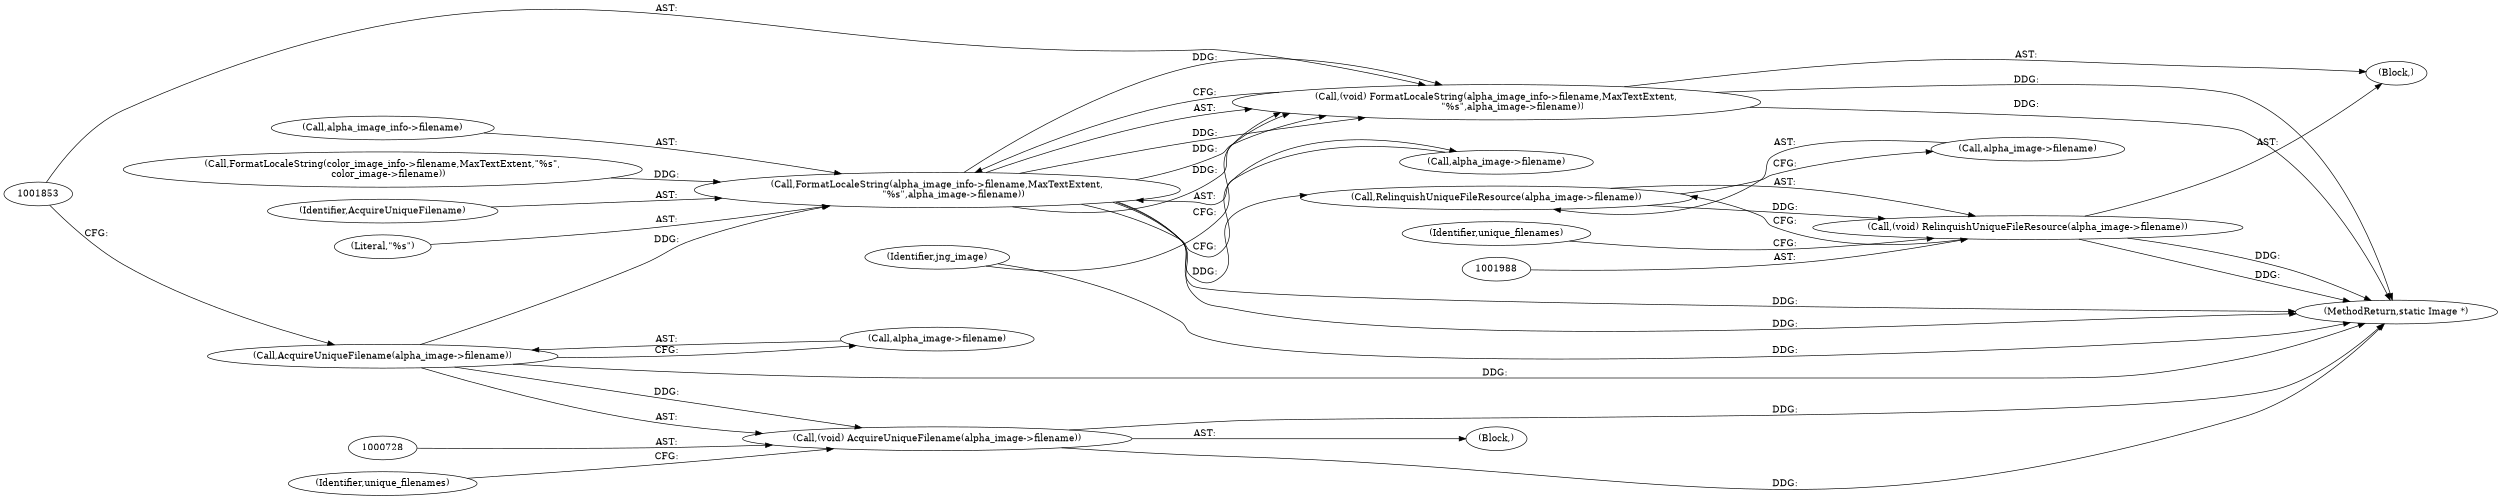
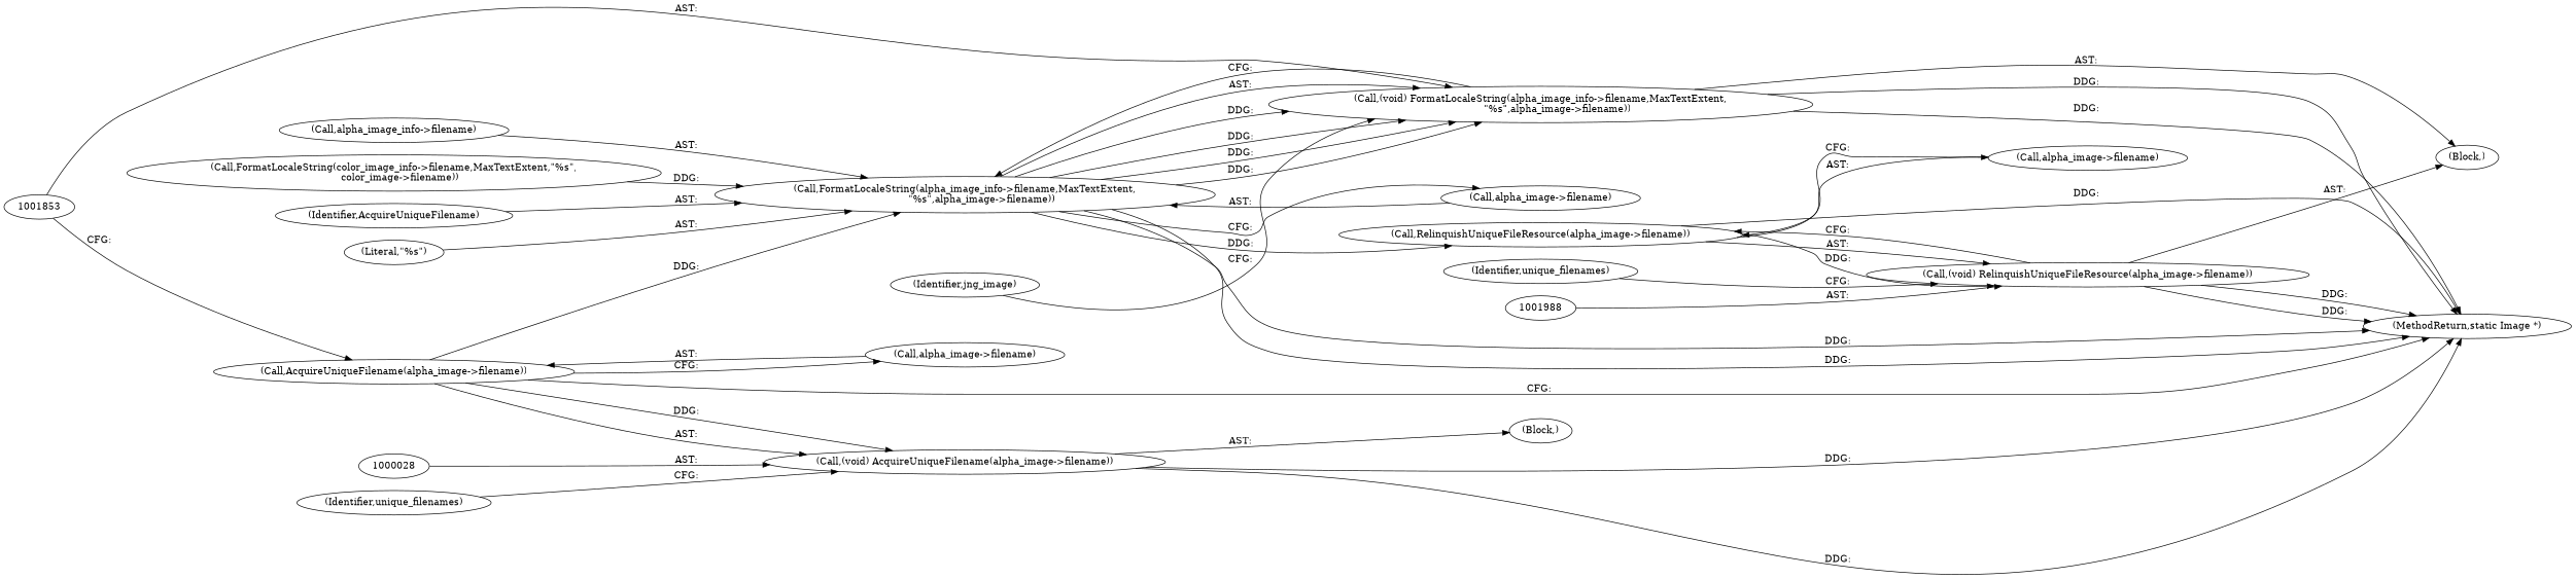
  digraph {
    rankdir=LR
    n1 [label="(Call,AcquireUniqueFilename(alpha_image->filename))"]
    n2 [label="(Call,(void) AcquireUniqueFilename(alpha_image->filename))"]
    n3 [label="(Call,FormatLocaleString(alpha_image_info->filename,MaxTextExtent,\n           \"%s\",alpha_image->filename))"]
    n4 [label="(Call,alpha_image->filename)"]
    n5 [label="(MethodReturn,static Image *)"]
    n6 [label="(Block,)"]
    n7 [label="(Call,(void) FormatLocaleString(alpha_image_info->filename,MaxTextExtent,\n           \"%s\",alpha_image->filename))"]
    n8 [label="(Call,RelinquishUniqueFileResource(alpha_image->filename))"]
    n9 [label="(Call,alpha_image->filename)"]
    n10 [label="(Block,)"]
    n11 [label="(Call,(void) RelinquishUniqueFileResource(alpha_image->filename))"]
    n12 [label="(Call,alpha_image->filename)"]
    n13 [label="(Identifier,AcquireUniqueFilename)"]
    n14 [label="(Literal,\"%s\")"]
    n15 [label="(Identifier,unique_filenames)"]
    n16 [label="(Identifier,unique_filenames)"]
    n17 [label="(Call,alpha_image_info->filename)"]
    n18 [label="(Identifier,jng_image)"]
    n19 [label="(Call,FormatLocaleString(color_image_info->filename,MaxTextExtent,\"%s\",\n    color_image->filename))"]
-   1000728
+   1000728 [label=1000028]
    1001853
    n22 [label=1001988]
    n1 -> n2 [label="AST: "]
    n1 -> n2 [label="DDG: "]
    n1 -> n3 [label="DDG: "]
    n1 -> n4 [label="CFG: "]
-   n1 -> n5 [label="DDG: "]
+   n1 -> n5 [label="CFG: "]
    n2 -> n5 [label="DDG: "]
    n2 -> n5 [label="DDG: "]
    n2 -> n6 [label="AST: "]
    n3 -> n5 [label="DDG: "]
    n3 -> n5 [label="DDG: "]
    n3 -> n7 [label="AST: "]
    n3 -> n7 [label="DDG: "]
    n3 -> n7 [label="DDG: "]
    n3 -> n7 [label="DDG: "]
    n3 -> n7 [label="DDG: "]
    n3 -> n8 [label="DDG: "]
    n3 -> n9 [label="CFG: "]
    n4 -> n1 [label="AST: "]
    n7 -> n3 [label="CFG: "]
    n7 -> n5 [label="DDG: "]
    n7 -> n5 [label="DDG: "]
    n7 -> n10 [label="AST: "]
-   n18 -> n5 [label="DDG: "]
+   n8 -> n5 [label="DDG: "]
    n8 -> n11 [label="AST: "]
    n8 -> n11 [label="DDG: "]
    n8 -> n12 [label="CFG: "]
    n9 -> n3 [label="AST: "]
    n11 -> n5 [label="DDG: "]
    n11 -> n5 [label="DDG: "]
    n11 -> n8 [label="CFG: "]
    n11 -> n10 [label="AST: "]
    n12 -> n8 [label="AST: "]
    n13 -> n3 [label="AST: "]
    n14 -> n3 [label="AST: "]
    n15 -> n2 [label="CFG: "]
    n16 -> n11 [label="CFG: "]
    n17 -> n3 [label="AST: "]
    n18 -> n7 [label="CFG: "]
    n19 -> n3 [label="DDG: "]
    1000728 -> n2 [label="AST: "]
    1001853 -> n1 [label="CFG: "]
    1001853 -> n7 [label="AST: "]
    n22 -> n11 [label="AST: "]
  }
